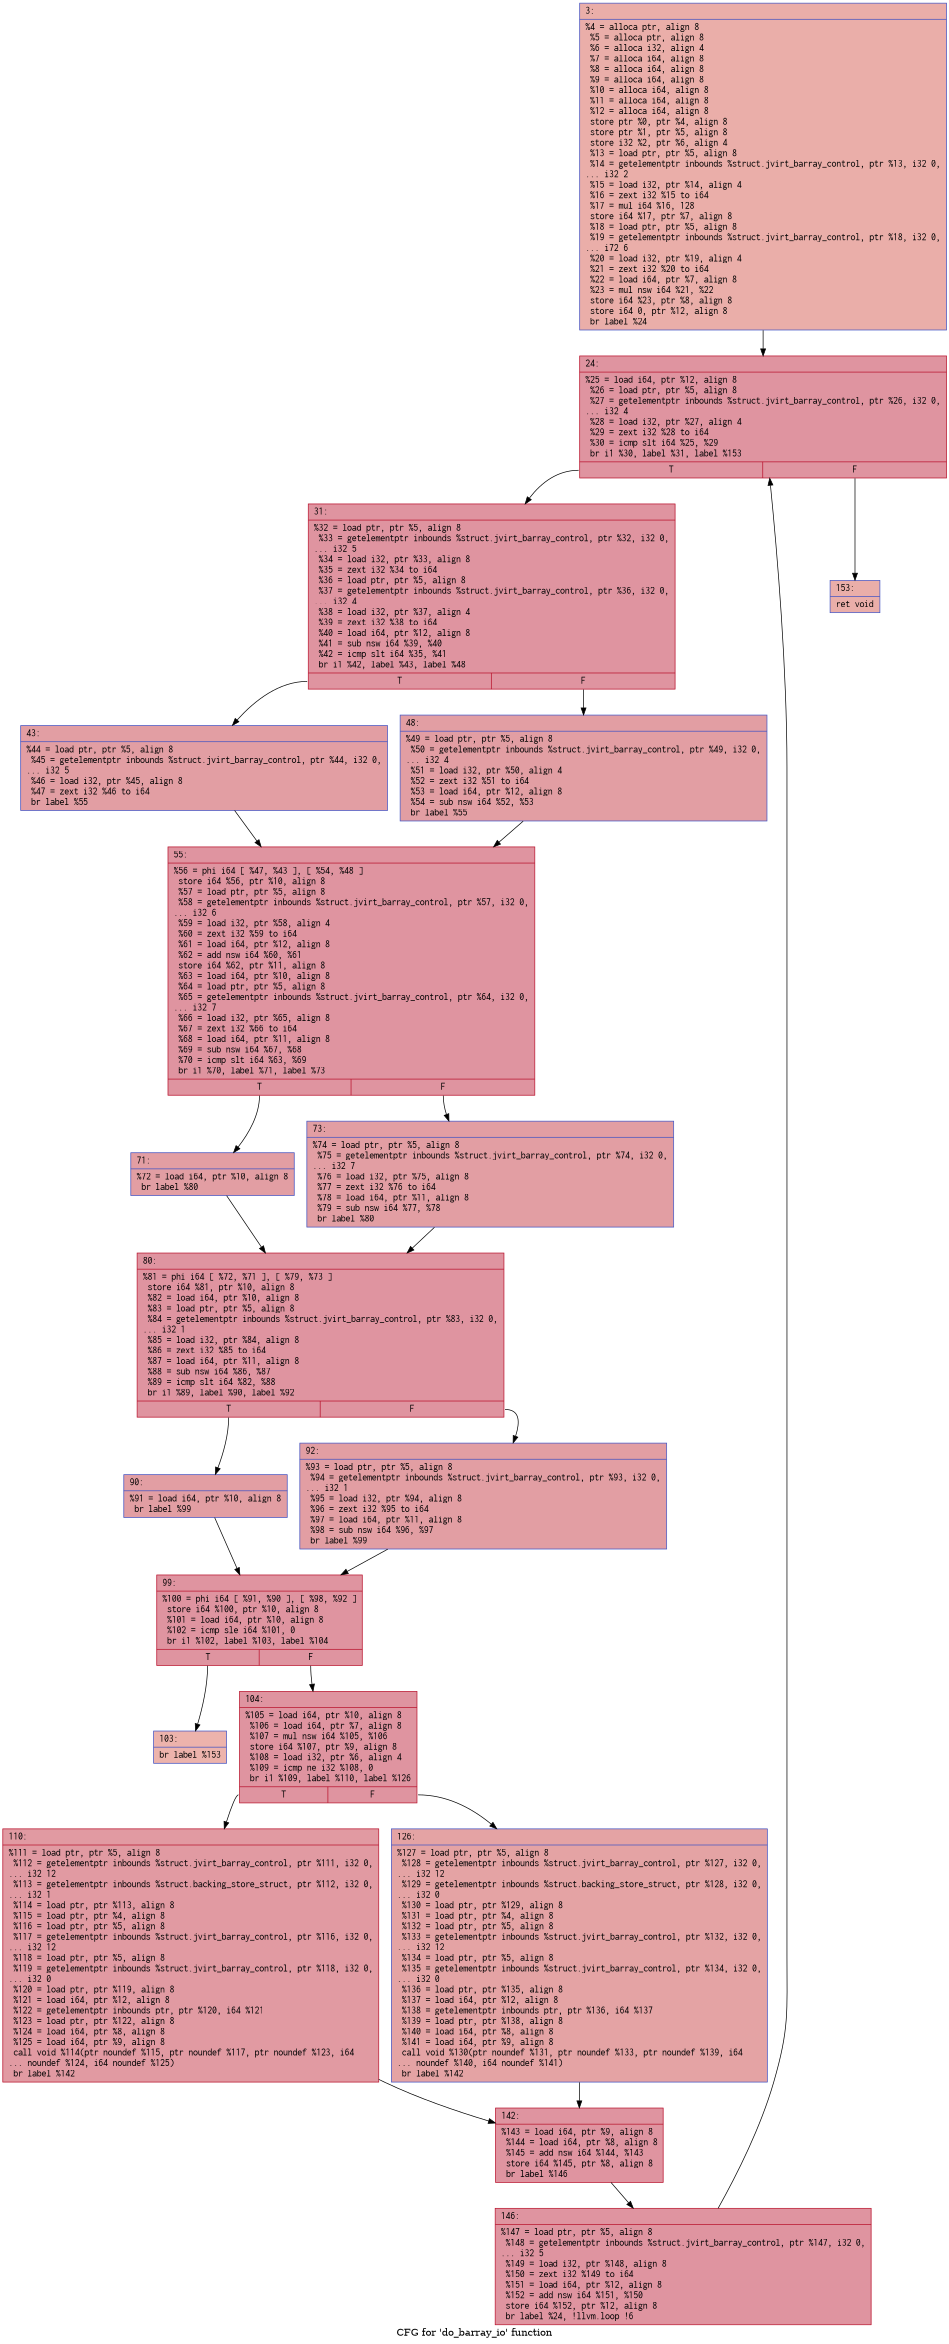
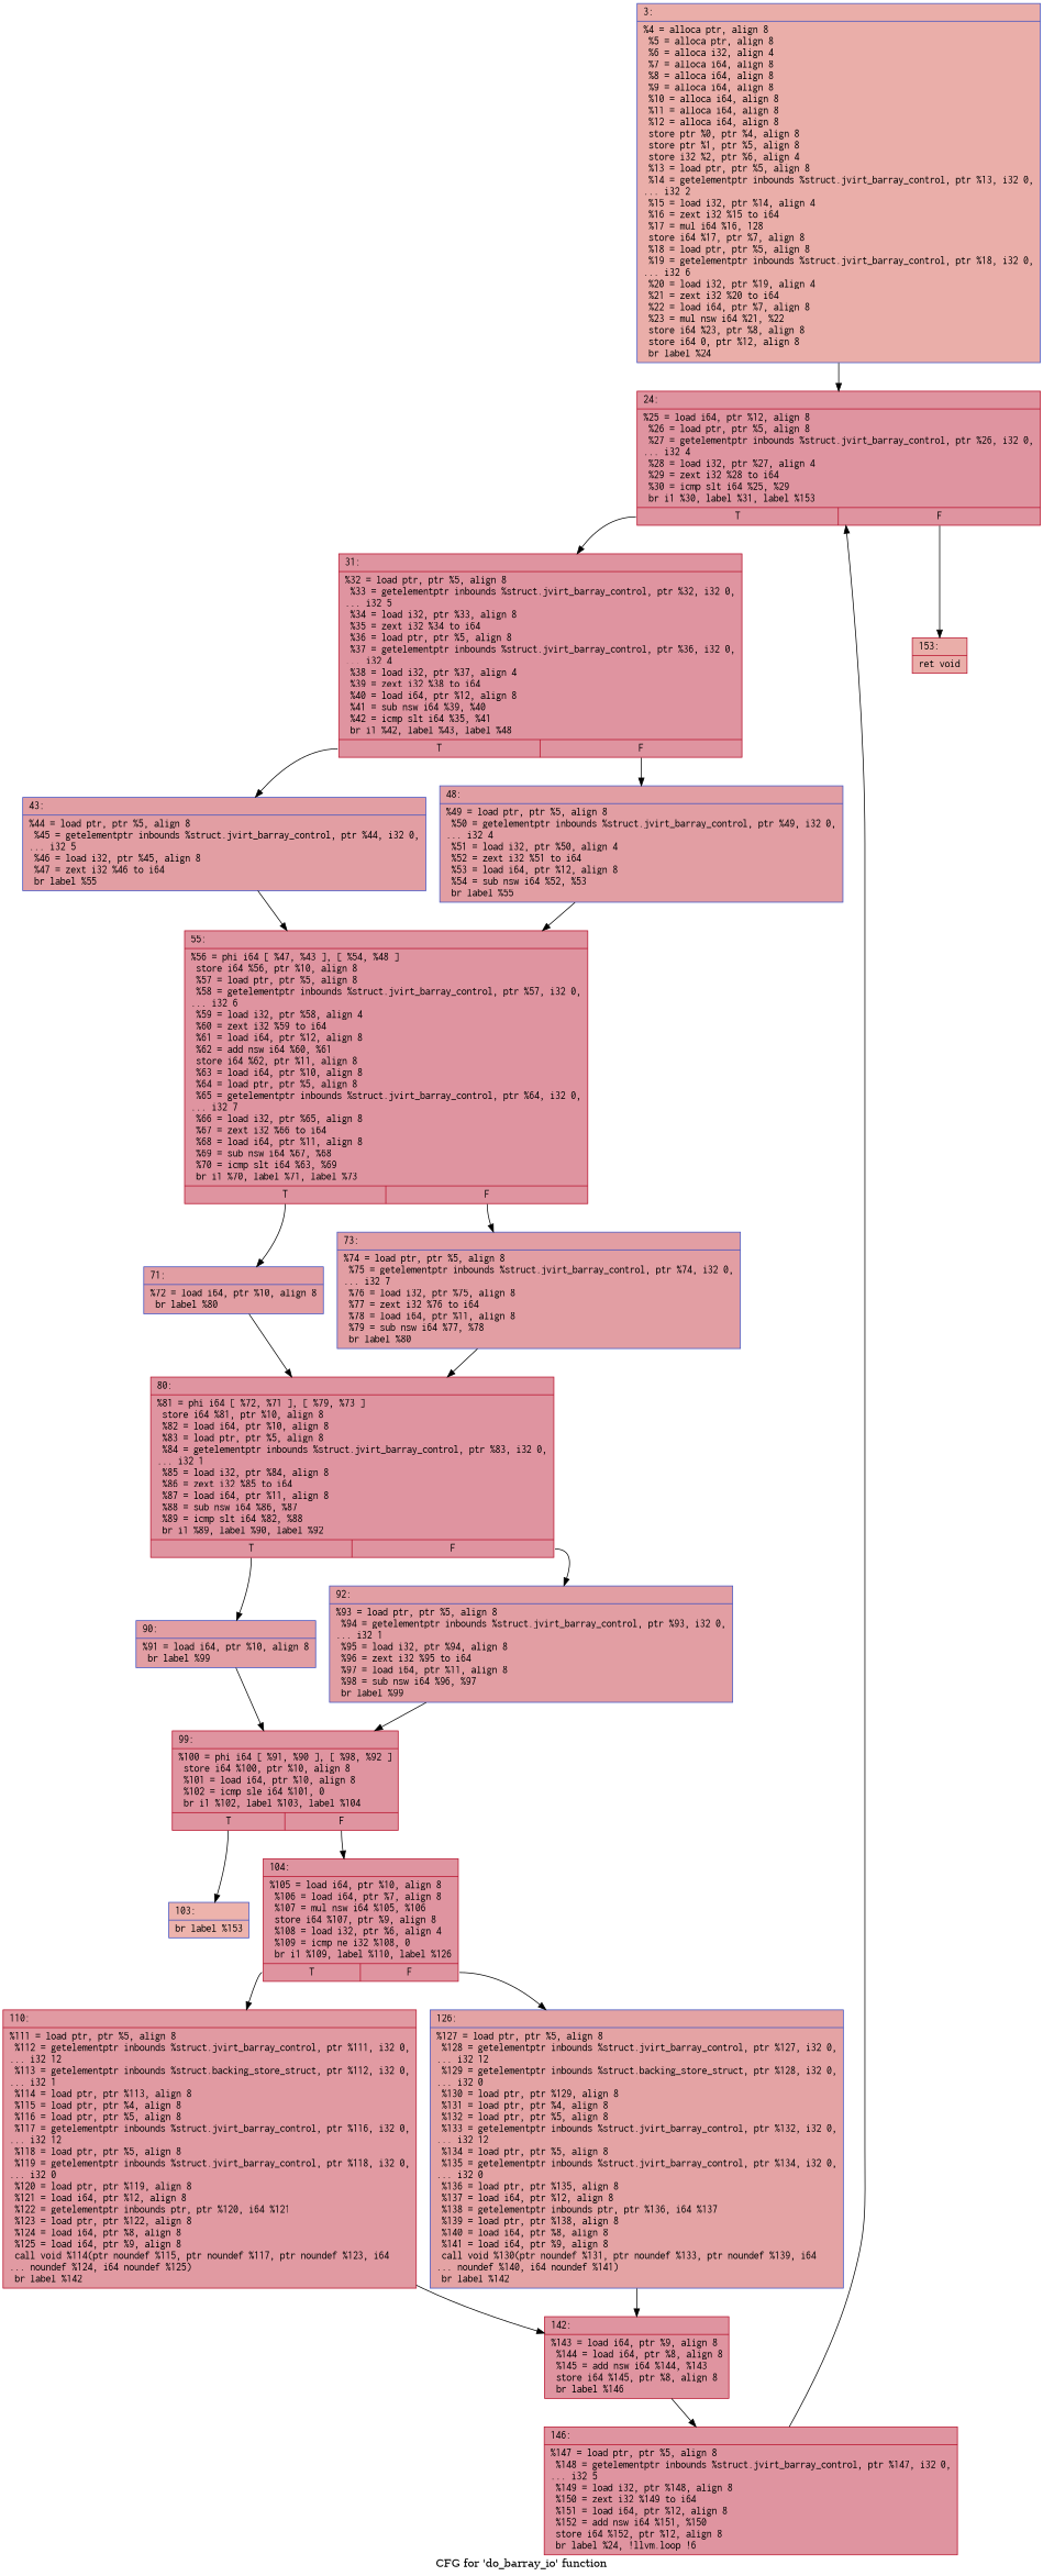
  digraph {
    label="CFG for 'do_barray_io' function"
    node [color="#3d50c3ff" fillcolor="#b70d2870" fontname=Courier shape=record style=filled]
-   n1 [fillcolor="#d0473d70" label="{3:\l|  %4 = alloca ptr, align 8\l  %5 = alloca ptr, align 8\l  %6 = alloca i32, align 4\l  %7 = alloca i64, align 8\l  %8 = alloca i64, align 8\l  %9 = alloca i64, align 8\l  %10 = alloca i64, align 8\l  %11 = alloca i64, align 8\l  %12 = alloca i64, align 8\l  store ptr %0, ptr %4, align 8\l  store ptr %1, ptr %5, align 8\l  store i32 %2, ptr %6, align 4\l  %13 = load ptr, ptr %5, align 8\l  %14 = getelementptr inbounds %struct.jvirt_barray_control, ptr %13, i32 0,\l... i32 2\l  %15 = load i32, ptr %14, align 4\l  %16 = zext i32 %15 to i64\l  %17 = mul i64 %16, 128\l  store i64 %17, ptr %7, align 8\l  %18 = load ptr, ptr %5, align 8\l  %19 = getelementptr inbounds %struct.jvirt_barray_control, ptr %18, i32 0,\l... i72 6\l  %20 = load i32, ptr %19, align 4\l  %21 = zext i32 %20 to i64\l  %22 = load i64, ptr %7, align 8\l  %23 = mul nsw i64 %21, %22\l  store i64 %23, ptr %8, align 8\l  store i64 0, ptr %12, align 8\l  br label %24\l}"]
+   n1 [fillcolor="#d0473d70" label="{3:\l|  %4 = alloca ptr, align 8\l  %5 = alloca ptr, align 8\l  %6 = alloca i32, align 4\l  %7 = alloca i64, align 8\l  %8 = alloca i64, align 8\l  %9 = alloca i64, align 8\l  %10 = alloca i64, align 8\l  %11 = alloca i64, align 8\l  %12 = alloca i64, align 8\l  store ptr %0, ptr %4, align 8\l  store ptr %1, ptr %5, align 8\l  store i32 %2, ptr %6, align 4\l  %13 = load ptr, ptr %5, align 8\l  %14 = getelementptr inbounds %struct.jvirt_barray_control, ptr %13, i32 0,\l... i32 2\l  %15 = load i32, ptr %14, align 4\l  %16 = zext i32 %15 to i64\l  %17 = mul i64 %16, 128\l  store i64 %17, ptr %7, align 8\l  %18 = load ptr, ptr %5, align 8\l  %19 = getelementptr inbounds %struct.jvirt_barray_control, ptr %18, i32 0,\l... i32 6\l  %20 = load i32, ptr %19, align 4\l  %21 = zext i32 %20 to i64\l  %22 = load i64, ptr %7, align 8\l  %23 = mul nsw i64 %21, %22\l  store i64 %23, ptr %8, align 8\l  store i64 0, ptr %12, align 8\l  br label %24\l}"]
    n2 [color="#b70d28ff" label="{24:\l|  %25 = load i64, ptr %12, align 8\l  %26 = load ptr, ptr %5, align 8\l  %27 = getelementptr inbounds %struct.jvirt_barray_control, ptr %26, i32 0,\l... i32 4\l  %28 = load i32, ptr %27, align 4\l  %29 = zext i32 %28 to i64\l  %30 = icmp slt i64 %25, %29\l  br i1 %30, label %31, label %153\l|{<s0>T|<s1>F}}"]
    n3 [color="#b70d28ff" label="{31:\l|  %32 = load ptr, ptr %5, align 8\l  %33 = getelementptr inbounds %struct.jvirt_barray_control, ptr %32, i32 0,\l... i32 5\l  %34 = load i32, ptr %33, align 8\l  %35 = zext i32 %34 to i64\l  %36 = load ptr, ptr %5, align 8\l  %37 = getelementptr inbounds %struct.jvirt_barray_control, ptr %36, i32 0,\l... i32 4\l  %38 = load i32, ptr %37, align 4\l  %39 = zext i32 %38 to i64\l  %40 = load i64, ptr %12, align 8\l  %41 = sub nsw i64 %39, %40\l  %42 = icmp slt i64 %35, %41\l  br i1 %42, label %43, label %48\l|{<s0>T|<s1>F}}"]
-   n4 [fillcolor="#d0473d70" label="{153:\l|  ret void\l}"]
+   n4 [color="#b70d28ff" fillcolor="#d0473d70" label="{153:\l|  ret void\l}"]
    n5 [fillcolor="#be242e70" label="{43:\l|  %44 = load ptr, ptr %5, align 8\l  %45 = getelementptr inbounds %struct.jvirt_barray_control, ptr %44, i32 0,\l... i32 5\l  %46 = load i32, ptr %45, align 8\l  %47 = zext i32 %46 to i64\l  br label %55\l}"]
    n6 [fillcolor="#be242e70" label="{48:\l|  %49 = load ptr, ptr %5, align 8\l  %50 = getelementptr inbounds %struct.jvirt_barray_control, ptr %49, i32 0,\l... i32 4\l  %51 = load i32, ptr %50, align 4\l  %52 = zext i32 %51 to i64\l  %53 = load i64, ptr %12, align 8\l  %54 = sub nsw i64 %52, %53\l  br label %55\l}"]
    n7 [color="#b70d28ff" label="{55:\l|  %56 = phi i64 [ %47, %43 ], [ %54, %48 ]\l  store i64 %56, ptr %10, align 8\l  %57 = load ptr, ptr %5, align 8\l  %58 = getelementptr inbounds %struct.jvirt_barray_control, ptr %57, i32 0,\l... i32 6\l  %59 = load i32, ptr %58, align 4\l  %60 = zext i32 %59 to i64\l  %61 = load i64, ptr %12, align 8\l  %62 = add nsw i64 %60, %61\l  store i64 %62, ptr %11, align 8\l  %63 = load i64, ptr %10, align 8\l  %64 = load ptr, ptr %5, align 8\l  %65 = getelementptr inbounds %struct.jvirt_barray_control, ptr %64, i32 0,\l... i32 7\l  %66 = load i32, ptr %65, align 8\l  %67 = zext i32 %66 to i64\l  %68 = load i64, ptr %11, align 8\l  %69 = sub nsw i64 %67, %68\l  %70 = icmp slt i64 %63, %69\l  br i1 %70, label %71, label %73\l|{<s0>T|<s1>F}}"]
    n8 [fillcolor="#be242e70" label="{71:\l|  %72 = load i64, ptr %10, align 8\l  br label %80\l}"]
    n9 [fillcolor="#be242e70" label="{73:\l|  %74 = load ptr, ptr %5, align 8\l  %75 = getelementptr inbounds %struct.jvirt_barray_control, ptr %74, i32 0,\l... i32 7\l  %76 = load i32, ptr %75, align 8\l  %77 = zext i32 %76 to i64\l  %78 = load i64, ptr %11, align 8\l  %79 = sub nsw i64 %77, %78\l  br label %80\l}"]
    n10 [color="#b70d28ff" label="{80:\l|  %81 = phi i64 [ %72, %71 ], [ %79, %73 ]\l  store i64 %81, ptr %10, align 8\l  %82 = load i64, ptr %10, align 8\l  %83 = load ptr, ptr %5, align 8\l  %84 = getelementptr inbounds %struct.jvirt_barray_control, ptr %83, i32 0,\l... i32 1\l  %85 = load i32, ptr %84, align 8\l  %86 = zext i32 %85 to i64\l  %87 = load i64, ptr %11, align 8\l  %88 = sub nsw i64 %86, %87\l  %89 = icmp slt i64 %82, %88\l  br i1 %89, label %90, label %92\l|{<s0>T|<s1>F}}"]
    n11 [fillcolor="#be242e70" label="{90:\l|  %91 = load i64, ptr %10, align 8\l  br label %99\l}"]
    n12 [fillcolor="#be242e70" label="{92:\l|  %93 = load ptr, ptr %5, align 8\l  %94 = getelementptr inbounds %struct.jvirt_barray_control, ptr %93, i32 0,\l... i32 1\l  %95 = load i32, ptr %94, align 8\l  %96 = zext i32 %95 to i64\l  %97 = load i64, ptr %11, align 8\l  %98 = sub nsw i64 %96, %97\l  br label %99\l}"]
    n13 [color="#b70d28ff" label="{99:\l|  %100 = phi i64 [ %91, %90 ], [ %98, %92 ]\l  store i64 %100, ptr %10, align 8\l  %101 = load i64, ptr %10, align 8\l  %102 = icmp sle i64 %101, 0\l  br i1 %102, label %103, label %104\l|{<s0>T|<s1>F}}"]
    n14 [fillcolor="#d6524470" label="{103:\l|  br label %153\l}"]
    n15 [color="#b70d28ff" label="{104:\l|  %105 = load i64, ptr %10, align 8\l  %106 = load i64, ptr %7, align 8\l  %107 = mul nsw i64 %105, %106\l  store i64 %107, ptr %9, align 8\l  %108 = load i32, ptr %6, align 4\l  %109 = icmp ne i32 %108, 0\l  br i1 %109, label %110, label %126\l|{<s0>T|<s1>F}}"]
    n16 [color="#b70d28ff" fillcolor="#bb1b2c70" label="{110:\l|  %111 = load ptr, ptr %5, align 8\l  %112 = getelementptr inbounds %struct.jvirt_barray_control, ptr %111, i32 0,\l... i32 12\l  %113 = getelementptr inbounds %struct.backing_store_struct, ptr %112, i32 0,\l... i32 1\l  %114 = load ptr, ptr %113, align 8\l  %115 = load ptr, ptr %4, align 8\l  %116 = load ptr, ptr %5, align 8\l  %117 = getelementptr inbounds %struct.jvirt_barray_control, ptr %116, i32 0,\l... i32 12\l  %118 = load ptr, ptr %5, align 8\l  %119 = getelementptr inbounds %struct.jvirt_barray_control, ptr %118, i32 0,\l... i32 0\l  %120 = load ptr, ptr %119, align 8\l  %121 = load i64, ptr %12, align 8\l  %122 = getelementptr inbounds ptr, ptr %120, i64 %121\l  %123 = load ptr, ptr %122, align 8\l  %124 = load i64, ptr %8, align 8\l  %125 = load i64, ptr %9, align 8\l  call void %114(ptr noundef %115, ptr noundef %117, ptr noundef %123, i64\l... noundef %124, i64 noundef %125)\l  br label %142\l}"]
    n17 [fillcolor="#c32e3170" label="{126:\l|  %127 = load ptr, ptr %5, align 8\l  %128 = getelementptr inbounds %struct.jvirt_barray_control, ptr %127, i32 0,\l... i32 12\l  %129 = getelementptr inbounds %struct.backing_store_struct, ptr %128, i32 0,\l... i32 0\l  %130 = load ptr, ptr %129, align 8\l  %131 = load ptr, ptr %4, align 8\l  %132 = load ptr, ptr %5, align 8\l  %133 = getelementptr inbounds %struct.jvirt_barray_control, ptr %132, i32 0,\l... i32 12\l  %134 = load ptr, ptr %5, align 8\l  %135 = getelementptr inbounds %struct.jvirt_barray_control, ptr %134, i32 0,\l... i32 0\l  %136 = load ptr, ptr %135, align 8\l  %137 = load i64, ptr %12, align 8\l  %138 = getelementptr inbounds ptr, ptr %136, i64 %137\l  %139 = load ptr, ptr %138, align 8\l  %140 = load i64, ptr %8, align 8\l  %141 = load i64, ptr %9, align 8\l  call void %130(ptr noundef %131, ptr noundef %133, ptr noundef %139, i64\l... noundef %140, i64 noundef %141)\l  br label %142\l}"]
    n18 [color="#b70d28ff" label="{142:\l|  %143 = load i64, ptr %9, align 8\l  %144 = load i64, ptr %8, align 8\l  %145 = add nsw i64 %144, %143\l  store i64 %145, ptr %8, align 8\l  br label %146\l}"]
    n19 [color="#b70d28ff" label="{146:\l|  %147 = load ptr, ptr %5, align 8\l  %148 = getelementptr inbounds %struct.jvirt_barray_control, ptr %147, i32 0,\l... i32 5\l  %149 = load i32, ptr %148, align 8\l  %150 = zext i32 %149 to i64\l  %151 = load i64, ptr %12, align 8\l  %152 = add nsw i64 %151, %150\l  store i64 %152, ptr %12, align 8\l  br label %24, !llvm.loop !6\l}"]
    n1 -> n2
    n2 -> n3 [tailport=s0]
    n2 -> n4 [tailport=s1]
    n3 -> n5 [tailport=s0]
    n3 -> n6 [tailport=s1]
    n5 -> n7
    n6 -> n7
    n7 -> n8 [tailport=s0]
    n7 -> n9 [tailport=s1]
    n8 -> n10
    n9 -> n10
    n10 -> n11 [tailport=s0]
    n10 -> n12 [tailport=s1]
    n11 -> n13
    n12 -> n13
    n13 -> n14 [tailport=s0]
    n13 -> n15 [tailport=s1]
    n15 -> n16 [tailport=s0]
    n15 -> n17 [tailport=s1]
    n16 -> n18
    n17 -> n18
    n18 -> n19
    n19 -> n2
  }
